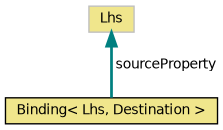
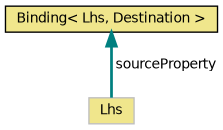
  digraph {
    node [fillcolor=khaki fontname=Helvetica fontsize=10 shape=record style=filled]
    n1 [color=black fontcolor=black height=0.2 label="Binding\< Lhs, Destination \>" width=0.4]
    n2 [color=grey75 height=0.2 label=Lhs width=0.4]
-   n2 -> n1 [color=teal dir=back fontname=Helvetica fontsize=10 label=" sourceProperty" labelfontname=Helvetica labelfontsize=10 style=bold]
+   n1 -> n2 [color=teal dir=back fontname=Helvetica fontsize=10 label=" sourceProperty" labelfontname=Helvetica labelfontsize=10 style=bold]
  }
